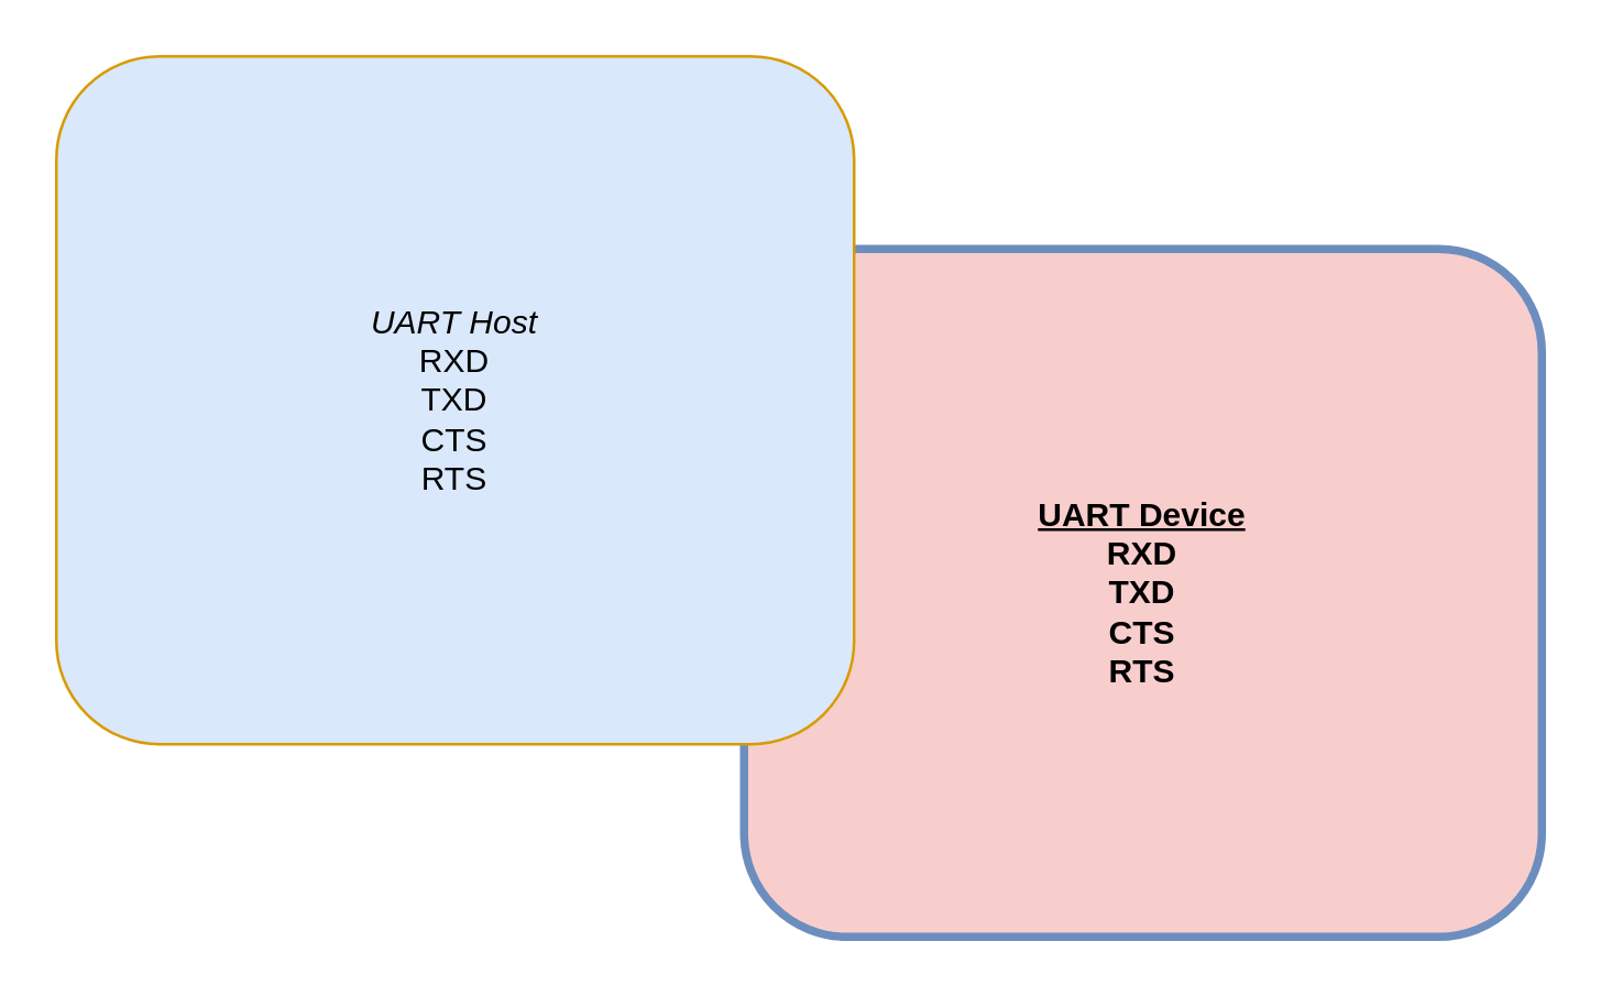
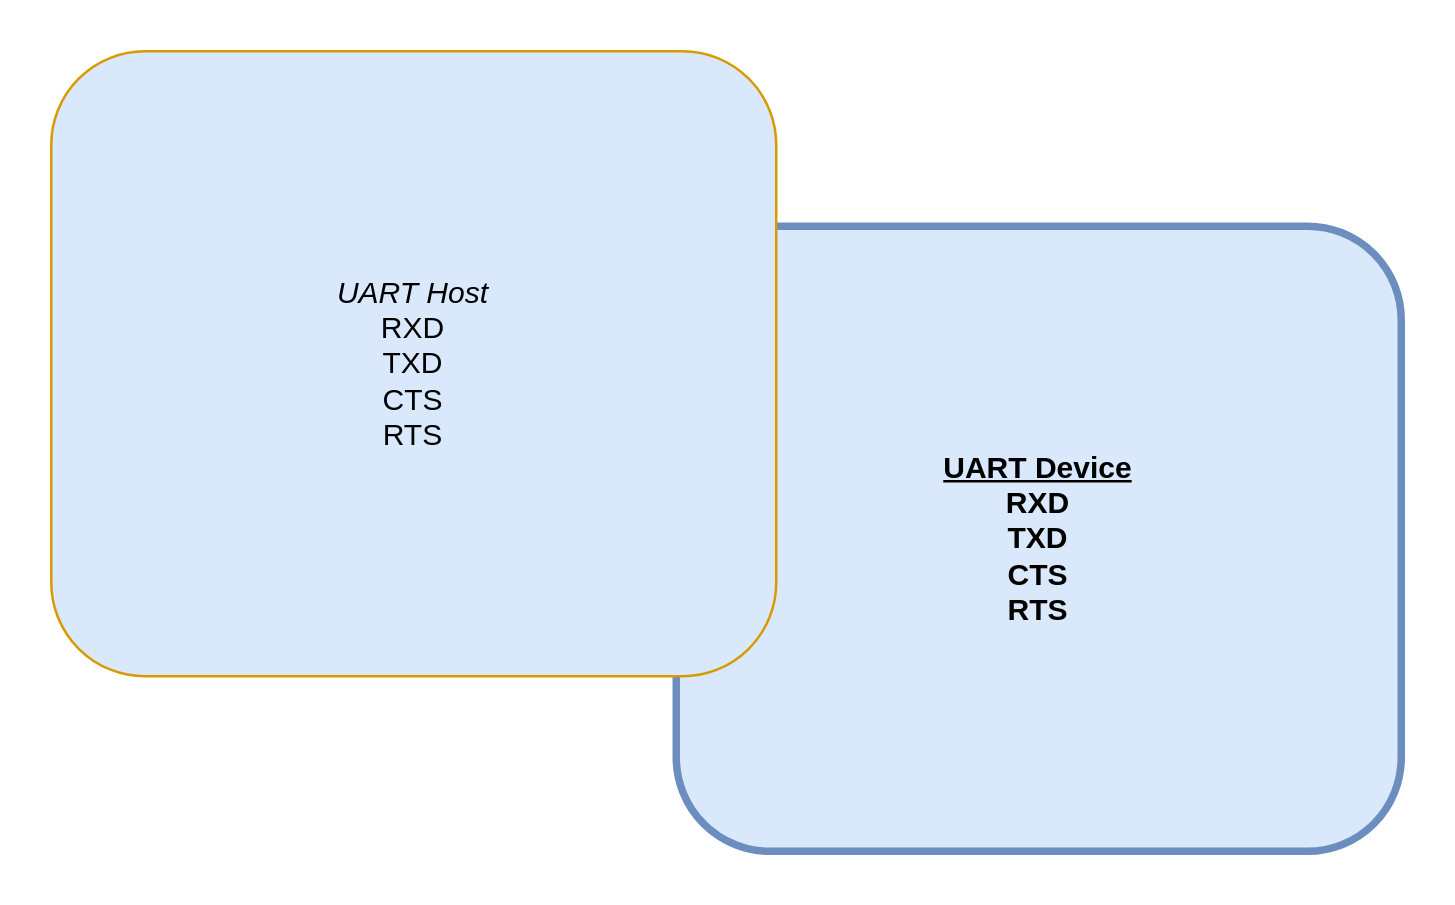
  <mxCell id="0" />
  <mxCell id="1" parent="0" />
- <mxCell id="2" value="&lt;div&gt;&lt;div&gt;&lt;b&gt;&lt;u&gt;UART Device&lt;/u&gt;&lt;/b&gt;&lt;/div&gt;&lt;div&gt;&lt;b&gt;RXD&lt;/b&gt;&lt;/div&gt;&lt;div&gt;&lt;b&gt;TXD&lt;/b&gt;&lt;/div&gt;&lt;div&gt;&lt;b&gt;CTS&lt;/b&gt;&lt;/div&gt;&lt;div&gt;&lt;b&gt;RTS&lt;/b&gt;&lt;/div&gt;&lt;/div&gt;" style="rounded=1;whiteSpace=wrap;html=1;fillColor=#f8cecc;strokeColor=#6c8ebf;strokeWidth=3;" parent="1" vertex="1"><mxGeometry x="270" y="90" width="290" height="250" as="geometry" /></mxCell>
+ <mxCell id="2" value="&lt;div&gt;&lt;div&gt;&lt;b&gt;&lt;u&gt;UART Device&lt;/u&gt;&lt;/b&gt;&lt;/div&gt;&lt;div&gt;&lt;b&gt;RXD&lt;/b&gt;&lt;/div&gt;&lt;div&gt;&lt;b&gt;TXD&lt;/b&gt;&lt;/div&gt;&lt;div&gt;&lt;b&gt;CTS&lt;/b&gt;&lt;/div&gt;&lt;div&gt;&lt;b&gt;RTS&lt;/b&gt;&lt;/div&gt;&lt;/div&gt;" style="rounded=1;whiteSpace=wrap;html=1;fillColor=#dae8fc;strokeColor=#6c8ebf;strokeWidth=3;" parent="1" vertex="1"><mxGeometry x="270" y="90" width="290" height="250" as="geometry" /></mxCell>
  <mxCell id="3" value="&lt;div&gt;&lt;i&gt;UART Host&lt;/i&gt;&lt;/div&gt;&lt;div&gt;RXD&lt;/div&gt;&lt;div&gt;TXD&lt;/div&gt;&lt;div&gt;CTS&lt;/div&gt;&lt;div&gt;RTS&lt;/div&gt;" style="rounded=1;whiteSpace=wrap;html=1;fillColor=#dae8fc;strokeColor=#d79b00;" parent="1" vertex="1"><mxGeometry x="20" y="20" width="290" height="250" as="geometry" /></mxCell>
